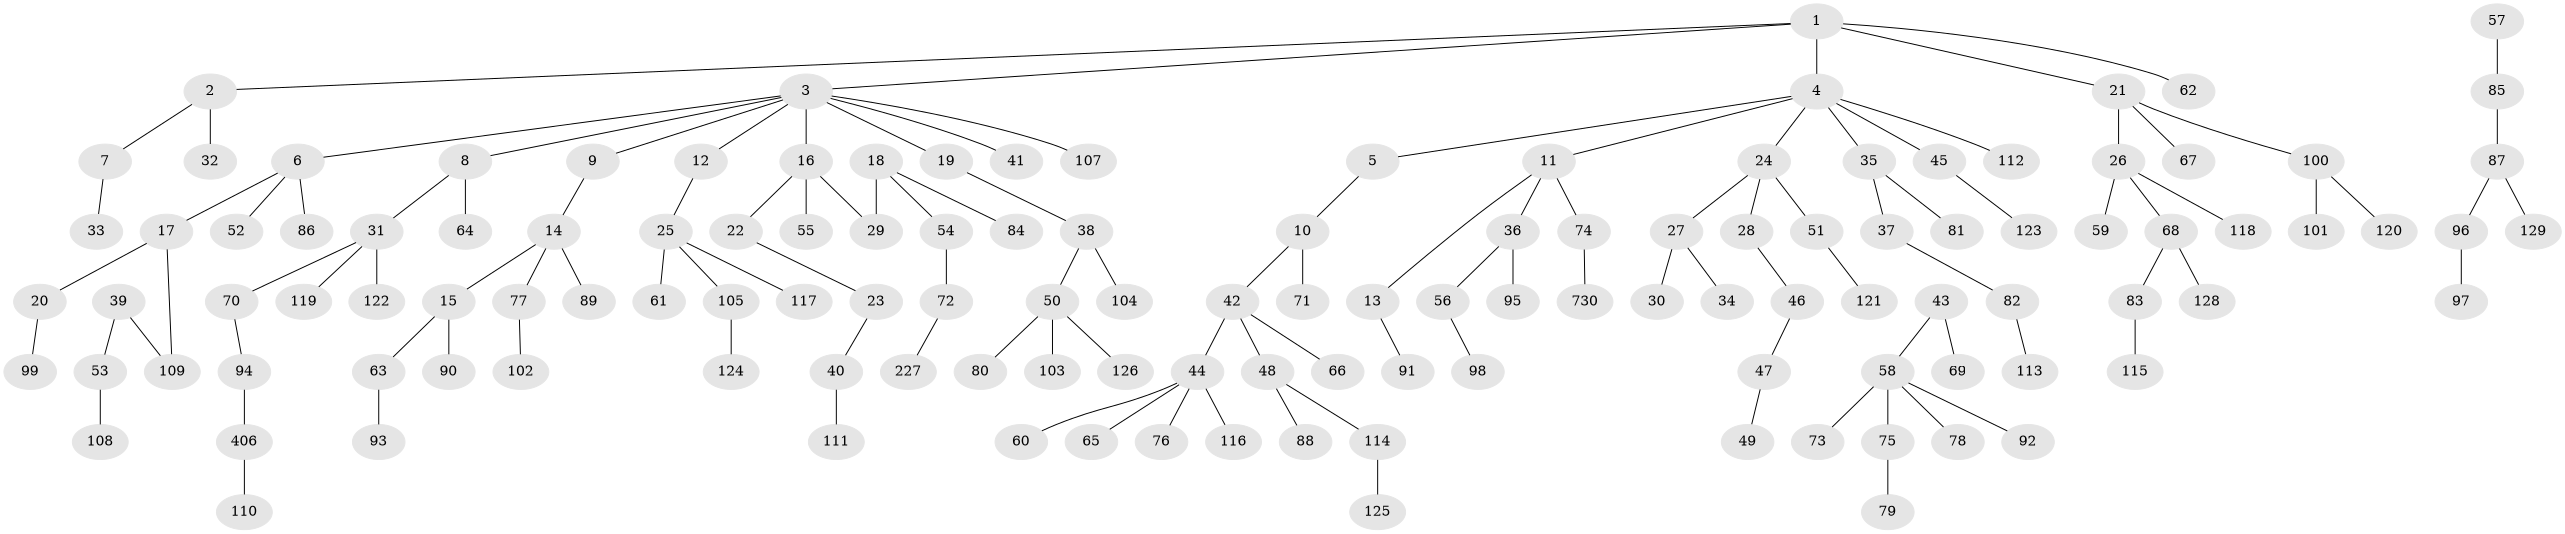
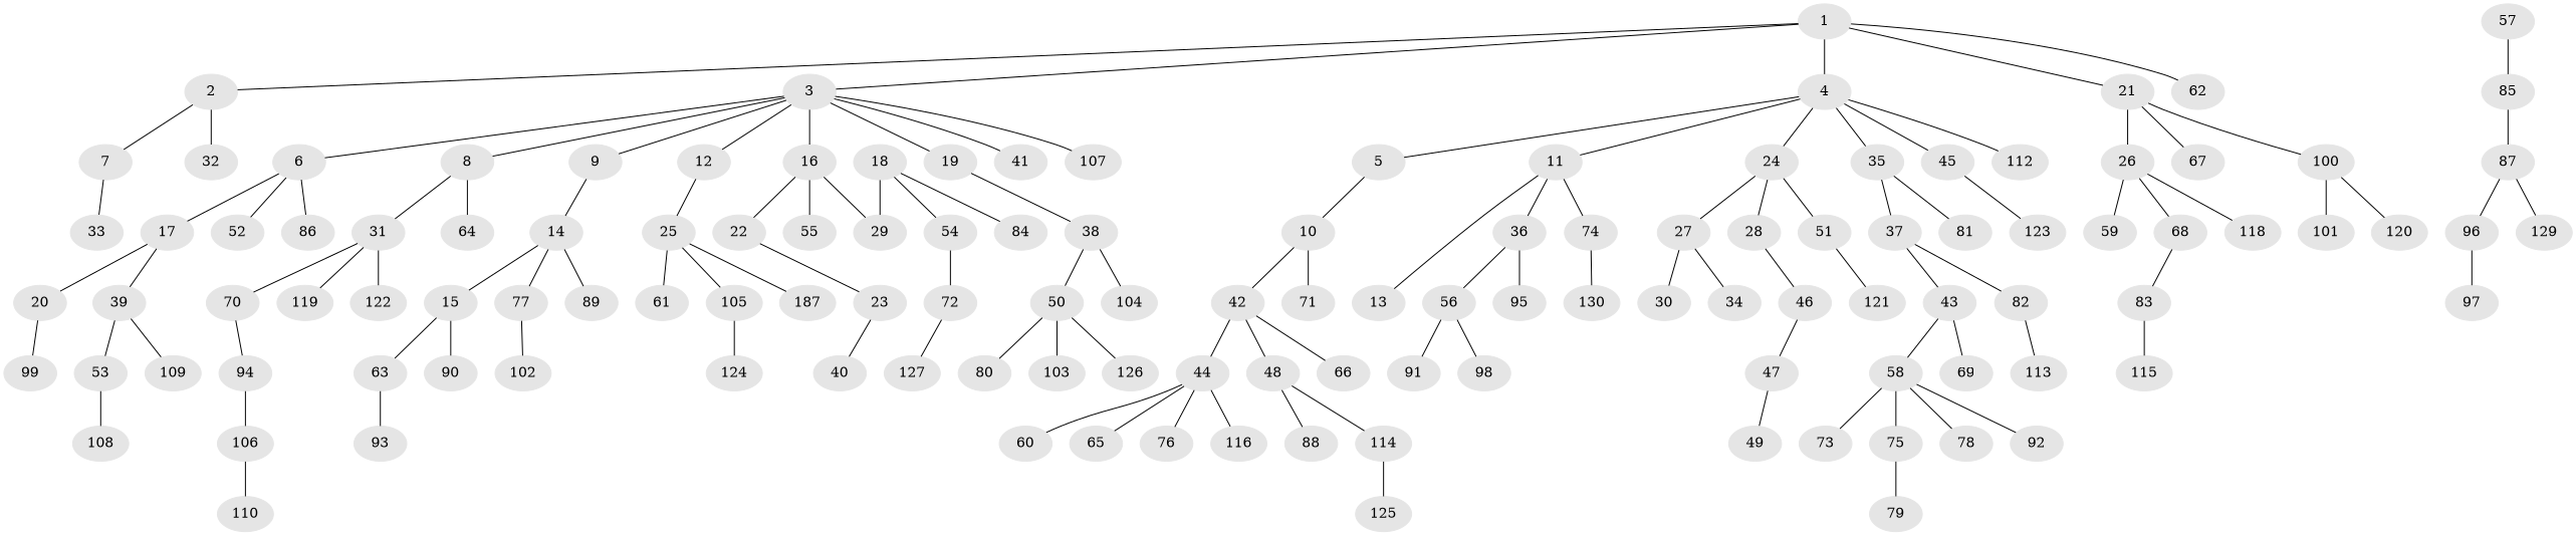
  graph {
    node [color=gray90 style=filled]
    1
    2
    3
    4
    21
    62
    7
    32
    6
    8
    9
    12
    16
    19
    41
    107
    5
    11
    24
    35
    45
    112
    26
    67
    100
    33
    17
    52
    86
    31
    64
    14
    25
    22
    55
    29
    38
    10
    13
    36
    74
    27
    28
    51
    37
    81
    123
    42
    71
    20
    39
    70
    119
    122
    15
    77
    89
    44
    48
    66
    91
    56
    95
-   130 [label=730]
+   130
    61
    105
-   117
+   117 [label=187]
    63
    90
    102
    93
    18
    54
    84
    23
    99
    53
    109
    72
    50
    104
    59
    68
    118
    101
    120
    40
-   111
    30
    34
    46
    121
    124
    83
-   128
    47
    94
    43
    82
    57
    85
    98
    58
    69
    113
    80
    103
    126
    108
    60
    65
    76
    116
    88
    114
    73
    75
    78
    92
    49
    125
-   127 [label=227]
+   127
    87
    79
    115
-   106 [label=406]
+   106
    96
    129
    97
    110
    1 -- 2
    1 -- 3
    1 -- 4
    1 -- 21
    1 -- 62
    2 -- 7
    2 -- 32
    3 -- 6
    3 -- 8
    3 -- 9
    3 -- 12
    3 -- 16
    3 -- 19
    3 -- 41
    3 -- 107
    4 -- 5
    4 -- 11
    4 -- 24
    4 -- 35
    4 -- 45
    4 -- 112
    21 -- 26
    21 -- 67
    21 -- 100
    7 -- 33
    6 -- 17
    6 -- 52
    6 -- 86
    8 -- 31
    8 -- 64
    9 -- 14
    12 -- 25
    16 -- 22
    16 -- 55
    16 -- 29
    19 -- 38
    5 -- 10
    11 -- 13
    11 -- 36
    11 -- 74
    24 -- 27
    24 -- 28
    24 -- 51
    35 -- 37
    35 -- 81
    45 -- 123
    26 -- 59
    26 -- 68
    26 -- 118
    100 -- 101
    100 -- 120
    17 -- 20
-   17 -- 109
+   17 -- 39
    31 -- 70
    31 -- 119
    31 -- 122
    14 -- 15
    14 -- 77
    14 -- 89
    25 -- 61
    25 -- 105
    25 -- 117
    22 -- 23
    38 -- 50
    38 -- 104
    10 -- 42
    10 -- 71
-   13 -- 91
+   56 -- 91
    36 -- 56
    36 -- 95
    74 -- 130
    27 -- 30
    27 -- 34
    28 -- 46
    51 -- 121
+   37 -- 43
    37 -- 82
    42 -- 44
    42 -- 48
    42 -- 66
    20 -- 99
    39 -- 53
    39 -- 109
    70 -- 94
    15 -- 63
    15 -- 90
    77 -- 102
    44 -- 60
    44 -- 65
    44 -- 76
    44 -- 116
    48 -- 88
    48 -- 114
    56 -- 98
    105 -- 124
    63 -- 93
    18 -- 29
    18 -- 54
    18 -- 84
    54 -- 72
    23 -- 40
    53 -- 108
    72 -- 127
    50 -- 80
    50 -- 103
    50 -- 126
    68 -- 83
-   68 -- 128
-   40 -- 111
    46 -- 47
    83 -- 115
    47 -- 49
    94 -- 106
    43 -- 58
    43 -- 69
    82 -- 113
    57 -- 85
    85 -- 87
    58 -- 73
    58 -- 75
    58 -- 78
    58 -- 92
    114 -- 125
    75 -- 79
    87 -- 96
    87 -- 129
    106 -- 110
    96 -- 97
  }
